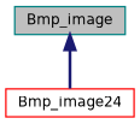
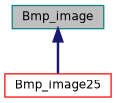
  digraph {
    node [fontname=Helvetica fontsize=10 shape=record style=filled]
    n1 [color=teal fillcolor=grey75 fontcolor=black height=0.2 label=Bmp_image width=0.4]
-   n2 [color=red fillcolor=white height=0.2 label=Bmp_image24 width=0.4]
+   n2 [color=red fillcolor=white height=0.2 label=Bmp_image25 width=0.4]
    n1 -> n2 [color=midnightblue dir=back fontname=Helvetica fontsize=10 labelfontname=Helvetica labelfontsize=10 style=bold]
  }
